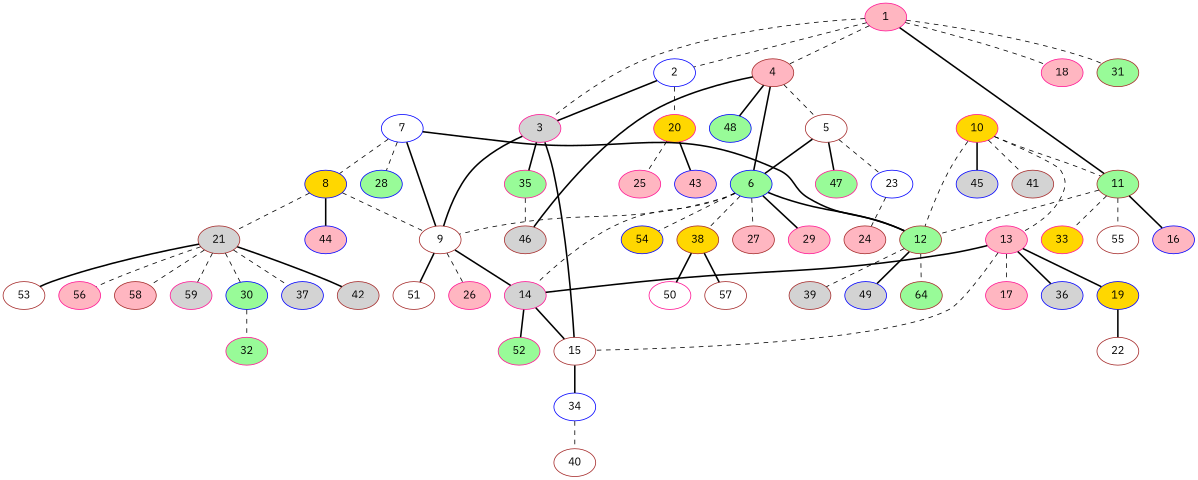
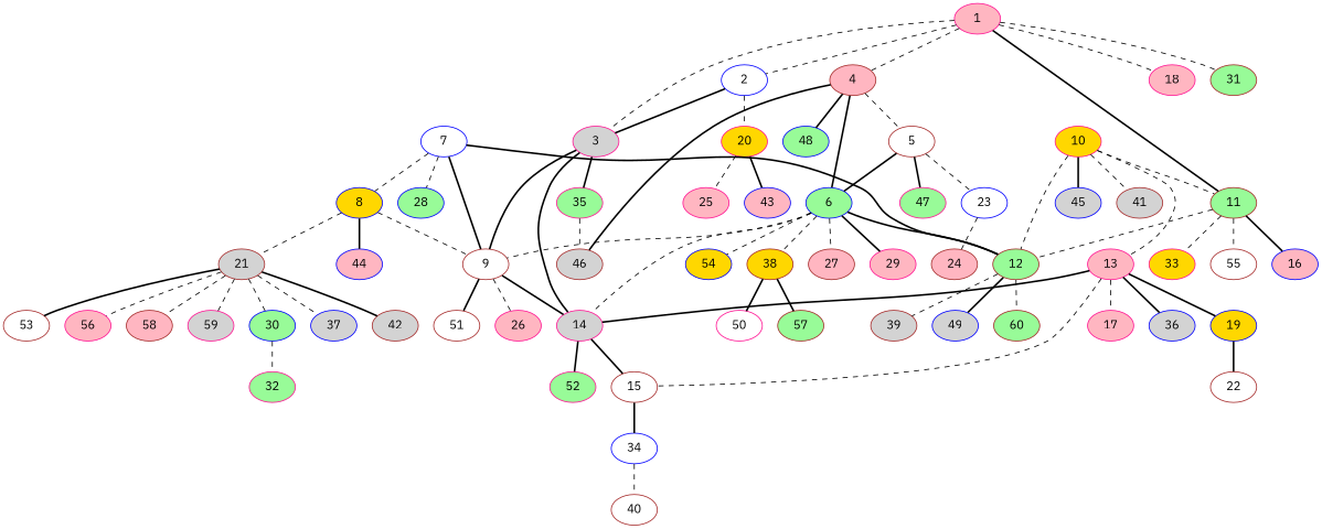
  graph {
    fontname="IBM Plex Sans"
    node [color=brown fillcolor=lightpink fontname="IBM Plex Sans" style=filled]
    edge [fontname="IBM Plex Sans" style=dashed]
    1 [color=deeppink]
    2 [color=blue fillcolor=white]
    3 [color=deeppink fillcolor=lightgrey]
    4
    11 [fillcolor=palegreen]
    18 [color=deeppink]
    31 [fillcolor=palegreen]
    20 [color=deeppink fillcolor=gold]
    9 [fillcolor=white]
    15 [fillcolor=white]
    35 [color=deeppink fillcolor=palegreen]
    5 [fillcolor=white]
    6 [color=blue fillcolor=palegreen]
    46 [fillcolor=lightgrey]
    48 [color=blue fillcolor=palegreen]
    12 [fillcolor=palegreen]
    16 [color=blue]
    33 [color=deeppink fillcolor=gold]
    55 [fillcolor=white]
    25 [color=deeppink]
    43 [color=blue]
    14 [color=deeppink fillcolor=lightgrey]
    26 [color=deeppink]
    51 [fillcolor=white]
    34 [color=blue fillcolor=white]
    23 [color=blue fillcolor=white]
    47 [color=deeppink fillcolor=palegreen]
    27
    29 [color=deeppink]
    38 [fillcolor=gold]
    54 [color=blue fillcolor=gold]
    24
    39 [fillcolor=lightgrey]
    49 [color=blue fillcolor=lightgrey]
-   60 [fillcolor=palegreen label=64]
+   60 [fillcolor=palegreen]
    52 [color=deeppink fillcolor=palegreen]
    50 [color=deeppink fillcolor=white]
-   57 [fillcolor=white]
+   57 [fillcolor=palegreen]
    7 [color=blue fillcolor=white]
    8 [color=blue fillcolor=gold]
    28 [color=blue fillcolor=palegreen]
    21 [fillcolor=lightgrey]
    44 [color=blue]
    30 [color=blue fillcolor=palegreen]
    37 [color=blue fillcolor=lightgrey]
    42 [fillcolor=lightgrey]
    53 [fillcolor=white]
    56 [color=deeppink]
    58
    59 [color=deeppink fillcolor=lightgrey]
    10 [color=deeppink fillcolor=gold]
    13 [color=deeppink]
    41 [fillcolor=lightgrey]
    45 [color=blue fillcolor=lightgrey]
    17 [color=deeppink]
    19 [color=blue fillcolor=gold]
    36 [color=blue fillcolor=lightgrey]
    22 [fillcolor=white]
    40 [fillcolor=white]
    32 [color=deeppink fillcolor=palegreen]
    1 -- 2
    1 -- 3
    1 -- 4
    1 -- 11 [style=bold]
    1 -- 18
    1 -- 31
    2 -- 3 [style=bold]
    2 -- 20
    3 -- 9 [style=bold]
-   3 -- 15 [style=bold]
+   3 -- 14 [style=bold]
    3 -- 35 [style=bold]
    4 -- 5
    4 -- 6 [style=bold]
    4 -- 46 [style=bold]
    4 -- 48 [style=bold]
    11 -- 12
    11 -- 16 [style=bold]
    11 -- 33
    11 -- 55
    20 -- 25
    20 -- 43 [style=bold]
    9 -- 14 [style=bold]
    9 -- 26
    9 -- 51 [style=bold]
    15 -- 34 [style=bold]
    35 -- 46
    5 -- 6 [style=bold]
    5 -- 23
    5 -- 47 [style=bold]
    6 -- 9
    6 -- 12 [style=bold]
    6 -- 14
    6 -- 27
    6 -- 29 [style=bold]
    6 -- 38
    6 -- 54
    12 -- 39
    12 -- 49 [style=bold]
    12 -- 60
    14 -- 15 [style=bold]
    14 -- 52 [style=bold]
    34 -- 40
    23 -- 24
    38 -- 50 [style=bold]
    38 -- 57 [style=bold]
    7 -- 9 [style=bold]
    7 -- 12 [style=bold]
    7 -- 8
    7 -- 28
    8 -- 9
    8 -- 21
    8 -- 44 [style=bold]
    21 -- 30
    21 -- 37
    21 -- 42 [style=bold]
    21 -- 53 [style=bold]
    21 -- 56
    21 -- 58
    21 -- 59
    30 -- 32
    10 -- 11
    10 -- 12
    10 -- 13
    10 -- 41
    10 -- 45 [style=bold]
    13 -- 15
    13 -- 14 [style=bold]
    13 -- 17
    13 -- 19 [style=bold]
    13 -- 36 [style=bold]
    19 -- 22 [style=bold]
  }
